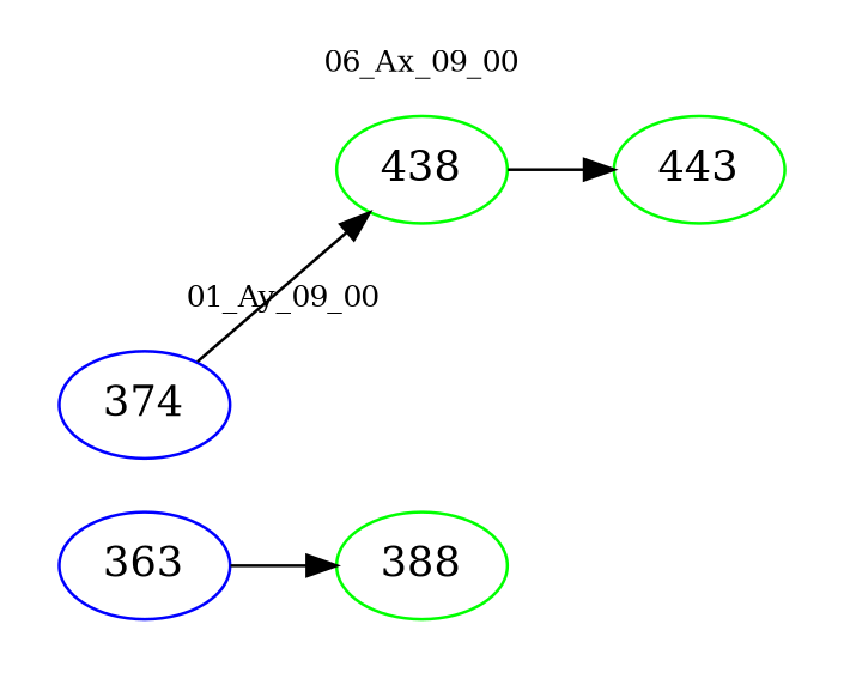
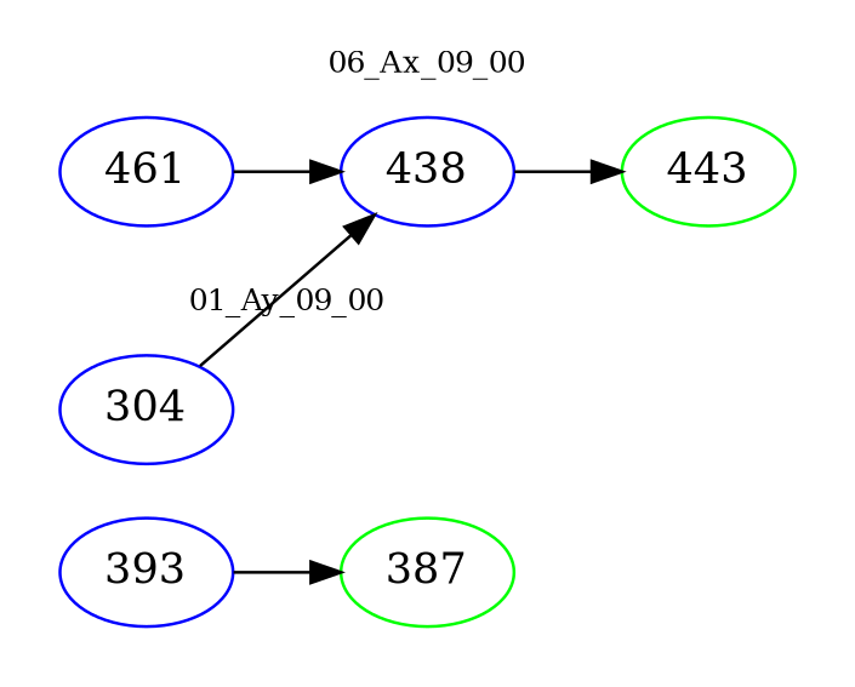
  digraph {
    rankdir=LR
    node [color=blue]
    edge [color=black]
-   n2 [color=green label=438]
+   n1 [label=461]
+   n2 [label=438]
    n3 [color=green label=443]
-   n4 [label=374]
-   n5 [label=363]
-   n6 [color=green label=388]
+   n4 [label=304]
+   n5 [label=393]
+   n6 [color=green label=387]
    subgraph cluster_1 {
      color=white
      fontsize=10
      label="06_Ax_09_00"
+     n1
      n2
      n3
    }
    subgraph cluster_2 {
      color=white
      fontsize=10
      label="01_Ay_09_00"
      n4
      n5
      n6
    }
+   n1 -> n2
    n2 -> n3
    n4 -> n2
    n5 -> n6
  }
